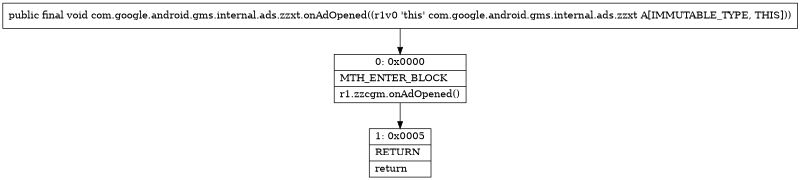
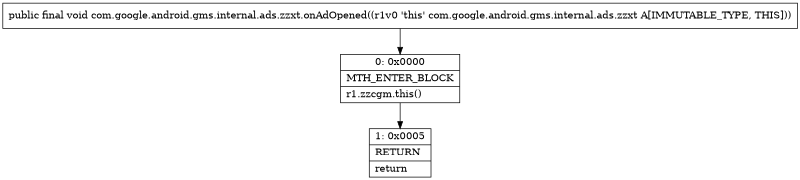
  digraph {
    fontname="DejaVu Serif"
    node [shape=record fontname="DejaVu Serif"]
    edge [fontname="DejaVu Serif"]
-   n1 [label="{0\:\ 0x0000|MTH_ENTER_BLOCK\l|r1.zzcgm.onAdOpened()\l}"]
+   n1 [label="{0\:\ 0x0000|MTH_ENTER_BLOCK\l|r1.zzcgm.this()\l}"]
    n2 [label="{1\:\ 0x0005|RETURN\l|return\l}"]
    n3 [label="{public final void com.google.android.gms.internal.ads.zzxt.onAdOpened((r1v0 'this' com.google.android.gms.internal.ads.zzxt A[IMMUTABLE_TYPE, THIS])) }"]
    n1 -> n2
    n3 -> n1
  }
